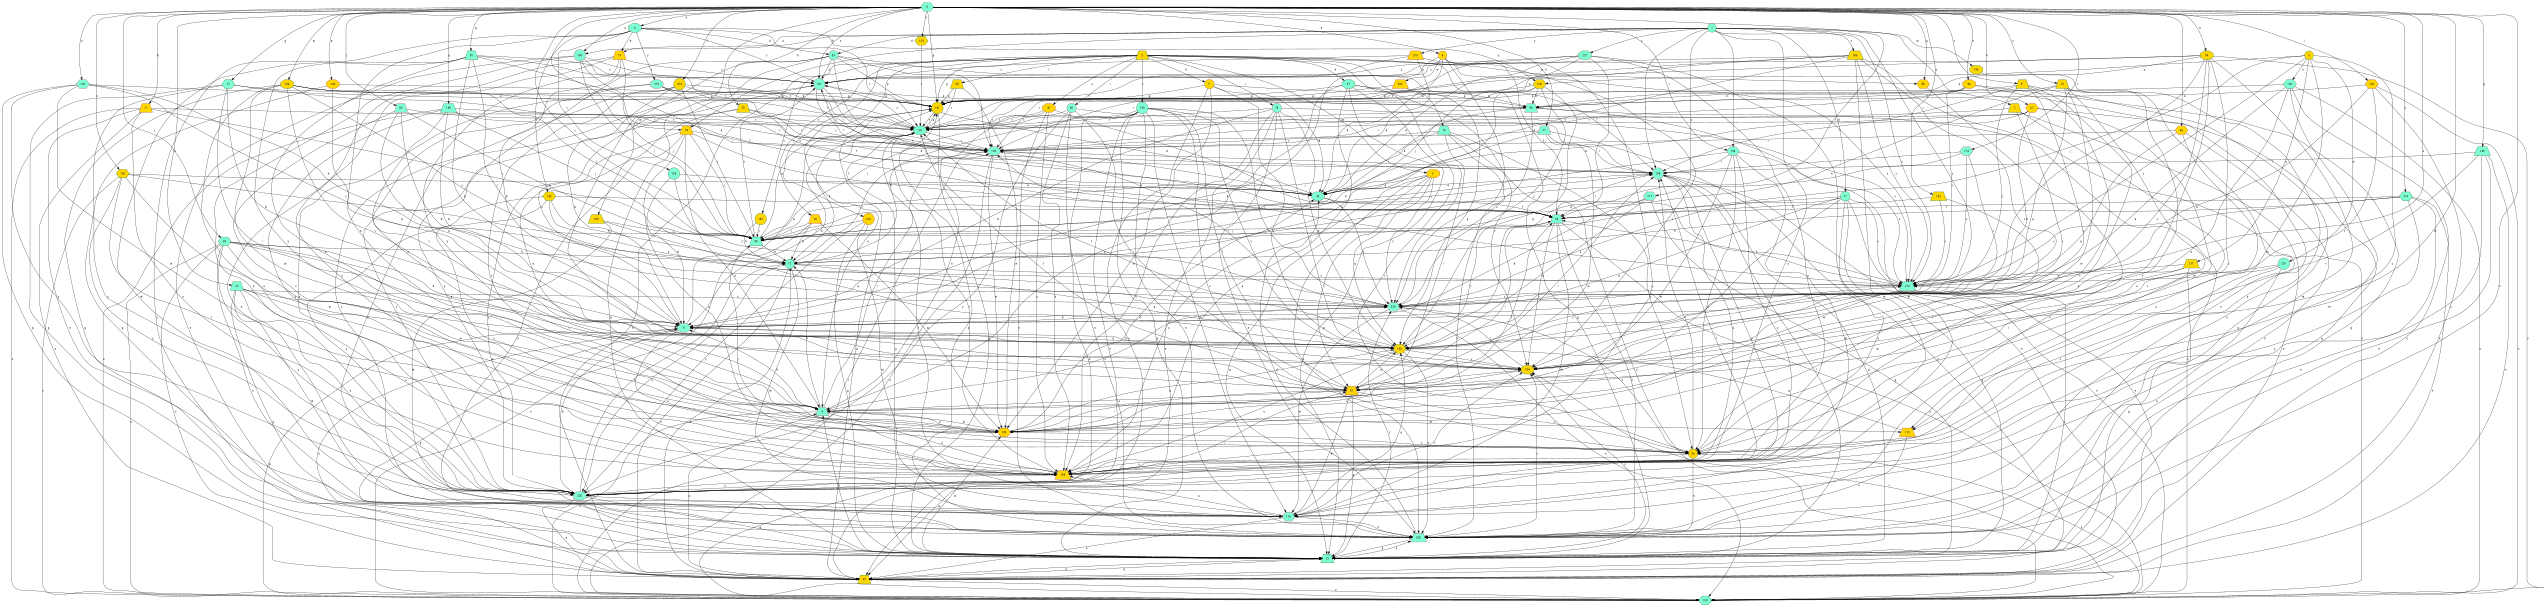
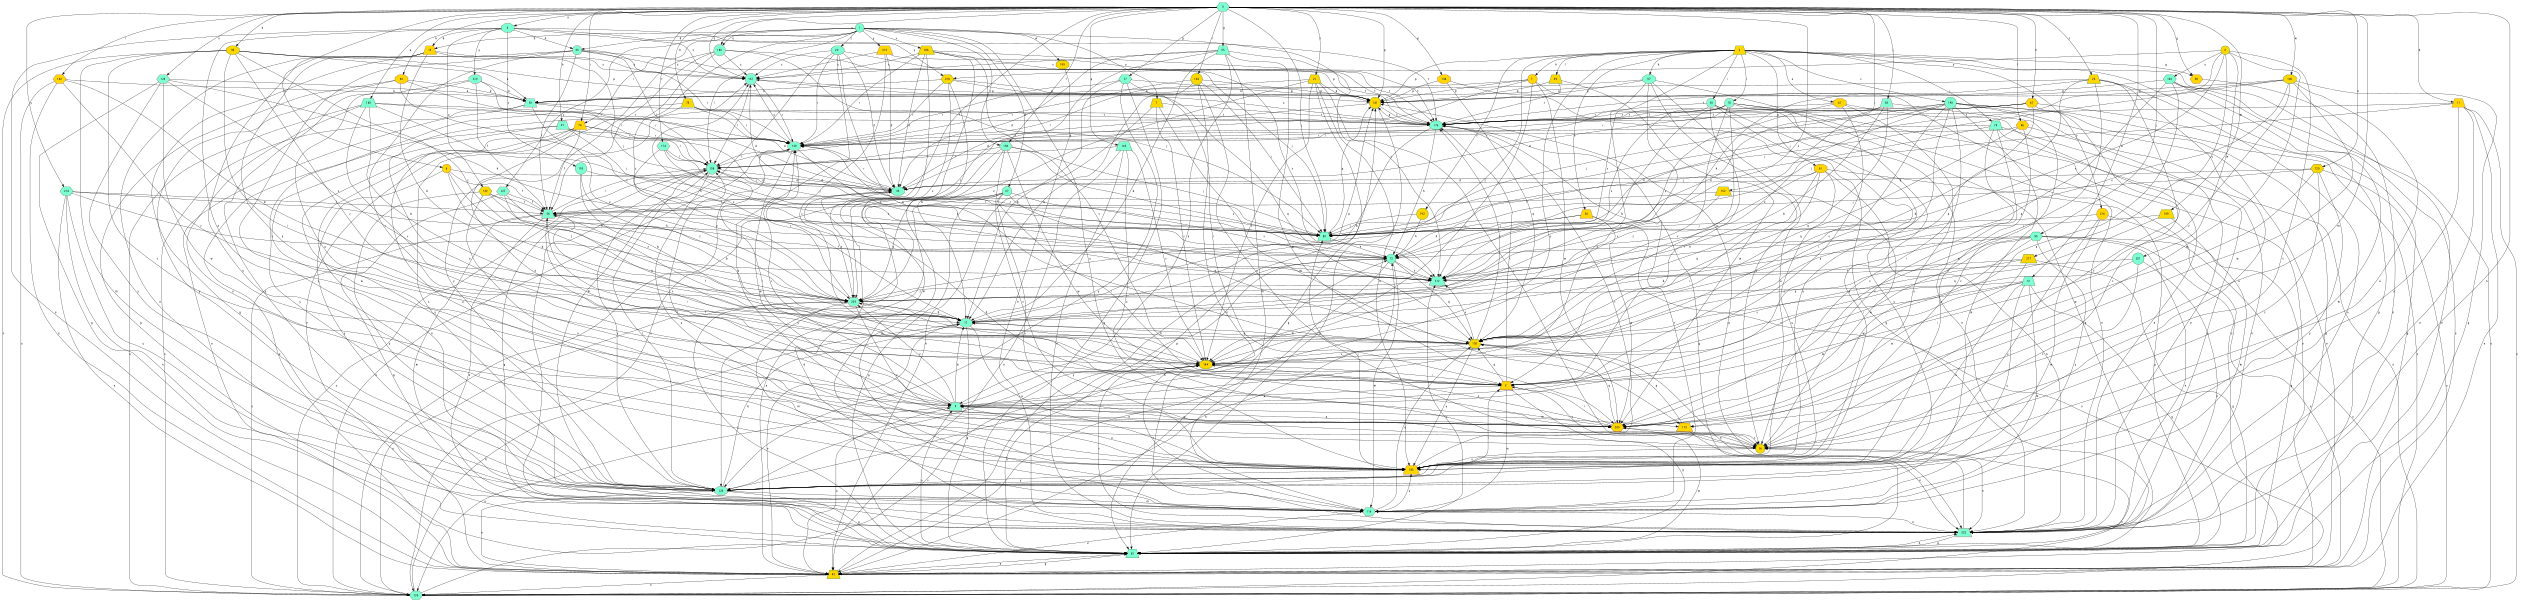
  strict digraph {
    fontname="Roboto Condensed"
    node [color=darkgreen fillcolor=aquamarine fontname="Roboto Condensed" shape=trapezium style=filled]
    edge [fontname="Roboto Condensed"]
    0 [shape=hexagon]
    4 [shape=octagon]
    6 [color=brown fillcolor=gold shape=circle]
    11 [color=brown fillcolor=gold]
    12
    21 [fillcolor=gold]
    25 [fillcolor=gold]
    46 [color=brown fillcolor=gold shape=hexagon]
    54 [color=brown]
    55
    57 [shape=hexagon]
    58 [color=brown fillcolor=gold shape=hexagon]
    67 [color=brown fillcolor=gold shape=hexagon]
    70 [fillcolor=gold]
    74 [color=brown fillcolor=gold]
    83 [color=brown]
    85 [shape=hexagon]
    89
    90 [fillcolor=gold shape=octagon]
    92 [color=brown]
    96 [color=brown fillcolor=gold shape=octagon]
    102 [color=brown fillcolor=gold shape=hexagon]
    104 [fillcolor=gold shape=circle]
    109 [fillcolor=gold]
    115 [color=brown fillcolor=gold]
    120 [fillcolor=gold shape=hexagon]
-   123 [fillcolor=gold shape=hexagon]
    n28 [color=brown label=325]
    129 [color=brown shape=hexagon]
    134 [color=brown fillcolor=gold shape=octagon]
    141 [fillcolor=gold shape=circle]
    145
    148
    152 [fillcolor=gold]
    158 [color=brown shape=hexagon]
    167 [color=brown shape=circle]
    174 [color=brown shape=hexagon]
    180 [color=brown shape=circle]
    196 [fillcolor=gold shape=octagon]
    212
    214 [shape=hexagon]
    13 [color=brown fillcolor=gold]
    33 [color=brown shape=circle]
    9 [color=brown]
    45 [fillcolor=gold]
    218 [fillcolor=gold shape=hexagon]
    132 [fillcolor=gold shape=hexagon]
    176 [shape=octagon]
    193 [shape=circle]
    219 [color=brown shape=octagon]
    229 [color=brown shape=hexagon]
    17 [color=brown shape=octagon]
    35 [shape=octagon]
-   202 [color=brown fillcolor=gold]
    220 [color=brown shape=octagon]
    185 [color=brown fillcolor=gold]
    133 [shape=hexagon]
    63
    194 [fillcolor=gold shape=octagon]
    203 [color=brown fillcolor=gold shape=hexagon]
    116 [color=brown shape=hexagon]
    108 [color=brown shape=circle]
    26 [fillcolor=gold shape=circle]
    72 [shape=circle]
    150 [fillcolor=gold shape=hexagon]
    98 [color=brown]
    159 [color=brown shape=octagon]
    81 [color=brown fillcolor=gold]
    1 [shape=circle]
    7 [fillcolor=gold]
    27 [shape=circle]
    186 [fillcolor=gold]
    199 [fillcolor=gold shape=octagon]
    215 [color=brown fillcolor=gold]
    221 [shape=octagon]
    227 [color=brown shape=hexagon]
    2 [fillcolor=gold]
    36 [color=brown fillcolor=gold]
    39 [fillcolor=gold]
    41 [color=brown fillcolor=gold shape=octagon]
    61 [color=brown fillcolor=gold shape=octagon]
    71 [color=brown fillcolor=gold shape=circle]
    78 [color=brown shape=circle]
    79
    80 [color=brown shape=circle]
    97 [shape=octagon]
    190 [shape=circle]
    192 [fillcolor=gold shape=circle]
    216 [color=brown fillcolor=gold shape=circle]
    3 [fillcolor=gold shape=circle]
    130 [shape=hexagon]
    201 [shape=circle]
    217 [fillcolor=gold]
    0 -> 4 [label=a]
    0 -> 6 [label=a]
    0 -> 11 [label=b]
    0 -> 12 [label=b]
    0 -> 21 [label=c]
    0 -> 25 [label=c]
    0 -> 46 [label=f]
    0 -> 54 [label=f]
    0 -> 55 [label=g]
    0 -> 57 [label=g]
    0 -> 58 [label=g]
    0 -> 67 [label=h]
    0 -> 70 [label=h]
    0 -> 74 [label=i]
    0 -> 83 [label=j]
    0 -> 85 [label=j]
    0 -> 89 [label=j]
    0 -> 90 [label=k]
    0 -> 92 [label=k]
    0 -> 96 [label=k]
    0 -> 102 [label=l]
    0 -> 104 [label=l]
    0 -> 109 [label=m]
    0 -> 115 [label=m]
    0 -> 120 [label=n]
-   0 -> 123 [label=n]
    0 -> n28 [label=n]
    0 -> 129 [label=o]
    0 -> 134 [label=p]
    0 -> 141 [label=p]
    0 -> 145 [label=q]
    0 -> 148 [label=q]
    0 -> 152 [label=r]
    0 -> 158 [label=r]
    0 -> 167 [label=s]
    0 -> 174 [label=t]
    0 -> 180 [label=u]
    0 -> 196 [label=w]
    0 -> 212 [label=x]
    0 -> 214 [label=y]
    4 -> 167 [label=s]
    4 -> 13 [label=b]
    4 -> 33 [label=d]
    4 -> 9 [label=a]
    4 -> 45 [label=e]
    4 -> 218 [label=y]
    4 -> 132 [label=o]
    4 -> 176 [label=t]
    4 -> 193 [label=v]
    4 -> 219 [label=y]
    6 -> 54 [label=f]
    6 -> 229 [label=z]
    6 -> 17 [label=b]
    6 -> 35 [label=d]
-   6 -> 202 [label=w]
    6 -> 220 [label=y]
    11 -> 89 [label=j]
    11 -> n28 [label=n]
    11 -> 45 [label=e]
    11 -> 176 [label=t]
    11 -> 185 [label=u]
    11 -> 133 [label=o]
    12 -> 229 [label=z]
    12 -> 220 [label=y]
    12 -> 185 [label=u]
    12 -> 63 [label=g]
    12 -> 194 [label=v]
    12 -> 203 [label=w]
    12 -> 116 [label=m]
    21 -> 141 [label=p]
    21 -> 229 [label=z]
    21 -> 185 [label=u]
    21 -> 63 [label=g]
    21 -> 194 [label=v]
    21 -> 108 [label=l]
    21 -> 26 [label=c]
    25 -> n28 [label=n]
    25 -> 185 [label=u]
    25 -> 203 [label=w]
    25 -> 26 [label=c]
    25 -> 72 [label=h]
    25 -> 150 [label=q]
    25 -> 98 [label=k]
    46 -> n28 [label=n]
    46 -> 185 [label=u]
    46 -> 150 [label=q]
    46 -> 159 [label=r]
    54 -> 89 [label=j]
    54 -> n28 [label=n]
    54 -> 133 [label=o]
    54 -> 194 [label=v]
    54 -> 116 [label=m]
    54 -> 108 [label=l]
    54 -> 81 [label=i]
    55 -> 167 [label=s]
    55 -> 9 [label=a]
    55 -> 176 [label=t]
    55 -> 229 [label=z]
    55 -> 17 [label=b]
    55 -> 35 [label=d]
    55 -> 203 [label=w]
    55 -> 116 [label=m]
    57 -> 141 [label=p]
    57 -> 17 [label=b]
    57 -> 220 [label=y]
    57 -> 63 [label=g]
    57 -> 159 [label=r]
    57 -> 81 [label=i]
    58 -> n28 [label=n]
    67 -> 176 [label=t]
    67 -> 17 [label=b]
    67 -> 35 [label=d]
    67 -> 63 [label=g]
    67 -> 26 [label=c]
    67 -> 159 [label=r]
    70 -> 9 [label=a]
    70 -> 176 [label=t]
    70 -> 35 [label=d]
    70 -> 220 [label=y]
    70 -> 159 [label=r]
    74 -> 54 [label=f]
    74 -> 89 [label=j]
    74 -> n28 [label=n]
    74 -> 9 [label=a]
    74 -> 220 [label=y]
    74 -> 185 [label=u]
    74 -> 159 [label=r]
    83 -> 176 [label=t]
    83 -> 17 [label=b]
    83 -> 26 [label=c]
    83 -> 72 [label=h]
    83 -> 150 [label=q]
    85 -> n28 [label=n]
    85 -> 45 [label=e]
    85 -> 17 [label=b]
    85 -> 220 [label=y]
    85 -> 133 [label=o]
    85 -> 203 [label=w]
    85 -> 72 [label=h]
    85 -> 150 [label=q]
    85 -> 81 [label=i]
    89 -> 141 [label=p]
    89 -> 167 [label=s]
    89 -> 108 [label=l]
    89 -> 72 [label=h]
    90 -> 141 [label=p]
    90 -> 167 [label=s]
    90 -> 229 [label=z]
    90 -> 133 [label=o]
    90 -> 194 [label=v]
    90 -> 116 [label=m]
    90 -> 26 [label=c]
    90 -> 98 [label=k]
    90 -> 81 [label=i]
    92 -> 45 [label=e]
    92 -> 203 [label=w]
    92 -> 108 [label=l]
    92 -> 72 [label=h]
    92 -> 159 [label=r]
    96 -> 212 [label=x]
    96 -> 220 [label=y]
    96 -> 63 [label=g]
    96 -> 98 [label=k]
    96 -> 159 [label=r]
    102 -> 45 [label=e]
    102 -> 17 [label=b]
    102 -> 133 [label=o]
    102 -> 194 [label=v]
    102 -> 98 [label=k]
    104 -> 89 [label=j]
    104 -> n28 [label=n]
    104 -> 141 [label=p]
    104 -> 17 [label=b]
    104 -> 26 [label=c]
    104 -> 159 [label=r]
    109 -> 89 [label=j]
    109 -> 116 [label=m]
    109 -> 150 [label=q]
    115 -> n28 [label=n]
    115 -> 150 [label=q]
    120 -> 89 [label=j]
    120 -> 35 [label=d]
    120 -> 220 [label=y]
    120 -> 133 [label=o]
    120 -> 203 [label=w]
    120 -> 26 [label=c]
-   123 -> 176 [label=t]
    n28 -> 141 [label=p]
    n28 -> 35 [label=d]
    n28 -> 63 [label=g]
    n28 -> 194 [label=v]
    129 -> 229 [label=z]
    129 -> 220 [label=y]
    129 -> 63 [label=g]
    129 -> 203 [label=w]
    129 -> 72 [label=h]
    129 -> 98 [label=k]
    134 -> 141 [label=p]
    134 -> 63 [label=g]
    134 -> 150 [label=q]
    141 -> 176 [label=t]
    141 -> 35 [label=d]
    141 -> 63 [label=g]
    145 -> n28 [label=n]
    145 -> 45 [label=e]
    145 -> 194 [label=v]
    145 -> 108 [label=l]
    145 -> 26 [label=c]
    148 -> 89 [label=j]
    148 -> 176 [label=t]
    148 -> 17 [label=b]
    148 -> 185 [label=u]
    148 -> 133 [label=o]
    148 -> 194 [label=v]
    148 -> 159 [label=r]
    152 -> 54 [label=f]
    152 -> 212 [label=x]
    152 -> 203 [label=w]
    158 -> 89 [label=j]
    158 -> 212 [label=x]
    158 -> 220 [label=y]
    158 -> 203 [label=w]
    158 -> 116 [label=m]
    158 -> 108 [label=l]
    158 -> 26 [label=c]
    167 -> 141 [label=p]
    167 -> 108 [label=l]
    167 -> 159 [label=r]
    174 -> 89 [label=j]
    174 -> 212 [label=x]
    174 -> 229 [label=z]
    174 -> 108 [label=l]
    180 -> 54 [label=f]
    180 -> 89 [label=j]
    180 -> 167 [label=s]
    180 -> 45 [label=e]
    180 -> 176 [label=t]
    180 -> 220 [label=y]
    196 -> 89 [label=j]
    196 -> 141 [label=p]
    196 -> 212 [label=x]
    196 -> 176 [label=t]
    196 -> 185 [label=u]
    196 -> 63 [label=g]
    196 -> 194 [label=v]
    196 -> 203 [label=w]
    212 -> 54 [label=f]
    212 -> 229 [label=z]
    214 -> 54 [label=f]
    214 -> n28 [label=n]
    214 -> 212 [label=x]
    214 -> 45 [label=e]
    214 -> 220 [label=y]
    214 -> 72 [label=h]
    13 -> 89 [label=j]
    13 -> n28 [label=n]
    13 -> 167 [label=s]
    13 -> 9 [label=a]
    13 -> 17 [label=b]
    13 -> 185 [label=u]
    33 -> 54 [label=f]
    33 -> 141 [label=p]
    33 -> 167 [label=s]
    33 -> 220 [label=y]
    33 -> 63 [label=g]
    33 -> 108 [label=l]
    33 -> 159 [label=r]
    33 -> 81 [label=i]
    9 -> 54 [label=f]
    9 -> 115 [label=m]
    9 -> 229 [label=z]
    9 -> 17 [label=b]
    9 -> 185 [label=u]
    9 -> 133 [label=o]
    9 -> 203 [label=w]
    9 -> 72 [label=h]
    9 -> 159 [label=r]
    45 -> 141 [label=p]
    45 -> 9 [label=a]
    45 -> 133 [label=o]
    45 -> 63 [label=g]
    45 -> 72 [label=h]
    218 -> 141 [label=p]
    218 -> 229 [label=z]
    218 -> 17 [label=b]
    218 -> 150 [label=q]
    218 -> 98 [label=k]
    218 -> 159 [label=r]
    132 -> 54 [label=f]
    132 -> 229 [label=z]
    132 -> 220 [label=y]
    132 -> 185 [label=u]
    132 -> 72 [label=h]
    176 -> 141 [label=p]
    176 -> 167 [label=s]
    176 -> 17 [label=b]
    176 -> 63 [label=g]
    176 -> 72 [label=h]
    176 -> 159 [label=r]
    193 -> 229 [label=z]
    193 -> 17 [label=b]
    193 -> 35 [label=d]
    219 -> 54 [label=f]
    219 -> 9 [label=a]
    219 -> 220 [label=y]
    219 -> 108 [label=l]
    219 -> 98 [label=k]
    229 -> 17 [label=b]
    229 -> 133 [label=o]
    229 -> 116 [label=m]
    229 -> 26 [label=c]
    229 -> 159 [label=r]
    17 -> 141 [label=p]
    17 -> 167 [label=s]
    17 -> 45 [label=e]
    17 -> 185 [label=u]
    17 -> 63 [label=g]
    17 -> 150 [label=q]
    35 -> 54 [label=f]
    35 -> 229 [label=z]
    35 -> 159 [label=r]
-   202 -> 141 [label=p]
-   202 -> 150 [label=q]
    220 -> 45 [label=e]
    220 -> 17 [label=b]
    220 -> 63 [label=g]
    220 -> 116 [label=m]
    220 -> 108 [label=l]
    220 -> 72 [label=h]
    220 -> 81 [label=i]
    185 -> 89 [label=j]
    185 -> 176 [label=t]
    185 -> 220 [label=y]
    133 -> 17 [label=b]
    133 -> 194 [label=v]
    133 -> 26 [label=c]
    133 -> 159 [label=r]
    63 -> n28 [label=n]
    63 -> 212 [label=x]
    63 -> 9 [label=a]
    63 -> 45 [label=e]
    63 -> 229 [label=z]
    63 -> 194 [label=v]
    63 -> 203 [label=w]
    63 -> 108 [label=l]
    194 -> 229 [label=z]
    194 -> 81 [label=i]
    203 -> 9 [label=a]
    203 -> 35 [label=d]
    203 -> 194 [label=v]
    203 -> 26 [label=c]
    203 -> 150 [label=q]
    203 -> 81 [label=i]
    116 -> n28 [label=n]
    116 -> 167 [label=s]
    116 -> 45 [label=e]
    116 -> 176 [label=t]
    116 -> 185 [label=u]
    116 -> 194 [label=v]
    116 -> 150 [label=q]
    108 -> 35 [label=d]
    108 -> 220 [label=y]
    108 -> 185 [label=u]
    108 -> 133 [label=o]
    108 -> 63 [label=g]
    26 -> n28 [label=n]
    26 -> 185 [label=u]
    26 -> 108 [label=l]
    72 -> 212 [label=x]
    72 -> 45 [label=e]
    72 -> 220 [label=y]
    72 -> 116 [label=m]
    72 -> 150 [label=q]
    72 -> 159 [label=r]
    150 -> 54 [label=f]
    150 -> n28 [label=n]
    150 -> 212 [label=x]
    150 -> 176 [label=t]
    150 -> 17 [label=b]
    150 -> 185 [label=u]
    150 -> 194 [label=v]
    98 -> 45 [label=e]
    98 -> 176 [label=t]
    98 -> 229 [label=z]
    98 -> 35 [label=d]
    98 -> 133 [label=o]
    159 -> 167 [label=s]
    159 -> 212 [label=x]
    159 -> 133 [label=o]
    159 -> 203 [label=w]
    159 -> 108 [label=l]
    81 -> 9 [label=a]
    81 -> 176 [label=t]
    81 -> 63 [label=g]
    81 -> 116 [label=m]
    81 -> 108 [label=l]
    81 -> 26 [label=c]
    81 -> 150 [label=q]
    1 -> 74 [label=i]
    1 -> 158 [label=r]
    1 -> 180 [label=u]
    1 -> 212 [label=x]
    1 -> 13 [label=b]
    1 -> 33 [label=d]
    1 -> 229 [label=z]
    1 -> 185 [label=u]
    1 -> 108 [label=l]
    1 -> 7 [label=a]
    1 -> 27 [label=d]
    1 -> 186 [label=v]
    1 -> 199 [label=w]
    1 -> 215 [label=y]
    1 -> 221 [label=z]
    1 -> 227 [label=z]
    7 -> 115 [label=m]
    7 -> 45 [label=e]
    7 -> 176 [label=t]
    7 -> 194 [label=v]
    27 -> 54 [label=f]
    27 -> 212 [label=x]
    27 -> 45 [label=e]
    27 -> 229 [label=z]
    27 -> 185 [label=u]
    27 -> 63 [label=g]
    27 -> 150 [label=q]
    27 -> 81 [label=i]
    186 -> 167 [label=s]
    186 -> 212 [label=x]
    186 -> 176 [label=t]
    186 -> 35 [label=d]
    186 -> 133 [label=o]
    186 -> 194 [label=v]
    186 -> 116 [label=m]
    186 -> 159 [label=r]
    199 -> n28 [label=n]
    215 -> 167 [label=s]
    215 -> 176 [label=t]
    215 -> 35 [label=d]
    215 -> 194 [label=v]
    221 -> 89 [label=j]
    221 -> 167 [label=s]
    221 -> 35 [label=d]
    221 -> 185 [label=u]
    221 -> 116 [label=m]
    221 -> 150 [label=q]
    221 -> 159 [label=r]
    227 -> 54 [label=f]
    227 -> 17 [label=b]
    227 -> 63 [label=g]
    227 -> 150 [label=q]
    2 -> 58 [label=g]
    2 -> 141 [label=p]
    2 -> 212 [label=x]
    2 -> 9 [label=a]
    2 -> 45 [label=e]
    2 -> 229 [label=z]
    2 -> 63 [label=g]
    2 -> 36 [label=e]
    2 -> 39 [label=l]
    2 -> 41 [label=e]
    2 -> 61 [label=g]
    2 -> 71 [label=h]
    2 -> 78 [label=i]
    2 -> 79 [label=i]
    2 -> 80 [label=i]
    2 -> 97 [label=k]
    2 -> 190 [label=v]
    2 -> 192 [label=v]
    2 -> 216 [label=y]
    36 -> 89 [label=j]
    36 -> 133 [label=o]
    36 -> 203 [label=w]
    36 -> 72 [label=h]
    39 -> 141 [label=p]
    39 -> 176 [label=t]
    39 -> 203 [label=w]
    41 -> n28 [label=n]
    41 -> 212 [label=x]
    41 -> 9 [label=a]
    41 -> 176 [label=t]
    41 -> 185 [label=u]
    61 -> n28 [label=n]
    61 -> 229 [label=z]
    61 -> 35 [label=d]
    61 -> 185 [label=u]
    61 -> 63 [label=g]
    61 -> 150 [label=q]
    61 -> 81 [label=i]
    71 -> 141 [label=p]
    71 -> 45 [label=e]
    71 -> 35 [label=d]
    71 -> 194 [label=v]
    71 -> 203 [label=w]
    71 -> 98 [label=k]
    78 -> n28 [label=n]
    78 -> 212 [label=x]
    78 -> 45 [label=e]
    78 -> 176 [label=t]
    78 -> 17 [label=b]
    78 -> 185 [label=u]
    78 -> 194 [label=v]
    78 -> 150 [label=q]
    79 -> 89 [label=j]
    79 -> n28 [label=n]
    79 -> 133 [label=o]
    79 -> 26 [label=c]
    79 -> 159 [label=r]
    79 -> 81 [label=i]
    80 -> n28 [label=n]
    80 -> 176 [label=t]
    80 -> 220 [label=y]
    80 -> 185 [label=u]
    80 -> 108 [label=l]
    80 -> 81 [label=i]
    97 -> 141 [label=p]
    97 -> 9 [label=a]
    97 -> 185 [label=u]
    97 -> 63 [label=g]
    97 -> 194 [label=v]
    97 -> 26 [label=c]
    97 -> 98 [label=k]
    190 -> 89 [label=j]
    190 -> n28 [label=n]
    190 -> 45 [label=e]
    190 -> 176 [label=t]
    190 -> 229 [label=z]
    190 -> 133 [label=o]
    190 -> 63 [label=g]
    190 -> 194 [label=v]
    190 -> 116 [label=m]
    190 -> 26 [label=c]
    190 -> 72 [label=h]
    190 -> 81 [label=i]
    192 -> 89 [label=j]
    192 -> 72 [label=h]
    216 -> 89 [label=j]
    216 -> 220 [label=y]
    216 -> 63 [label=g]
    216 -> 116 [label=m]
    3 -> 89 [label=j]
    3 -> 115 [label=m]
    3 -> 212 [label=x]
    3 -> 218 [label=y]
    3 -> 26 [label=c]
    3 -> 130 [label=o]
    3 -> 201 [label=w]
    3 -> 217 [label=y]
    130 -> 141 [label=p]
    130 -> 9 [label=a]
    130 -> 45 [label=e]
    130 -> 133 [label=o]
    130 -> 116 [label=m]
    130 -> 150 [label=q]
    201 -> n28 [label=n]
    201 -> 212 [label=x]
    201 -> 26 [label=c]
    201 -> 81 [label=i]
    217 -> 212 [label=x]
    217 -> 63 [label=g]
    217 -> 194 [label=v]
    217 -> 203 [label=w]
  }
